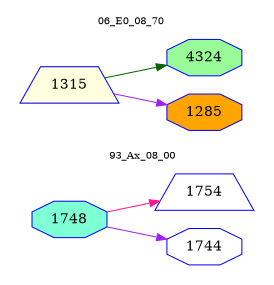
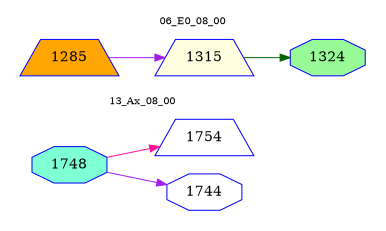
  digraph {
    rankdir=LR
    node [color=blue fillcolor=white shape=octagon style=filled]
    edge [color=purple]
    n1 [fillcolor=aquamarine label=1748]
    n2 [label=1744]
    n3 [label=1754 shape=trapezium]
    n4 [fillcolor=lightyellow label=1315 shape=trapezium]
-   n5 [fillcolor=orange label=1285]
-   n6 [fillcolor=palegreen label=4324]
+   n5 [fillcolor=orange label=1285 shape=trapezium]
+   n6 [fillcolor=palegreen label=1324]
    subgraph cluster_1 {
      color=white
      fontsize=10
-     label="93_Ax_08_00"
+     label="13_Ax_08_00"
      n1
      n2
      n3
    }
    subgraph cluster_2 {
      color=white
      fontsize=10
-     label="06_E0_08_70"
+     label="06_E0_08_00"
      n4
      n5
      n6
    }
    n1 -> n2
    n1 -> n3 [color=deeppink]
-   n4 -> n5
+   n5 -> n4
    n4 -> n6 [color=darkgreen]
  }
